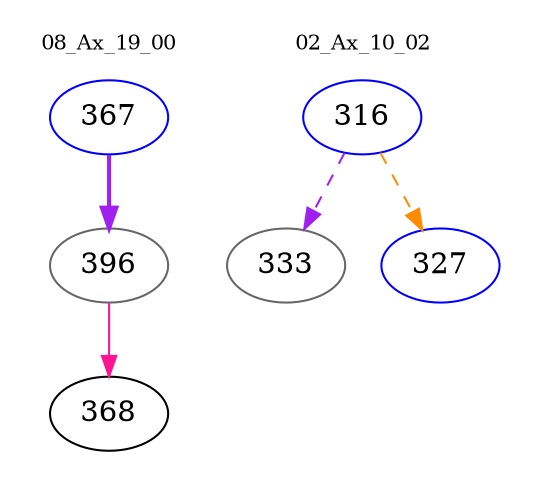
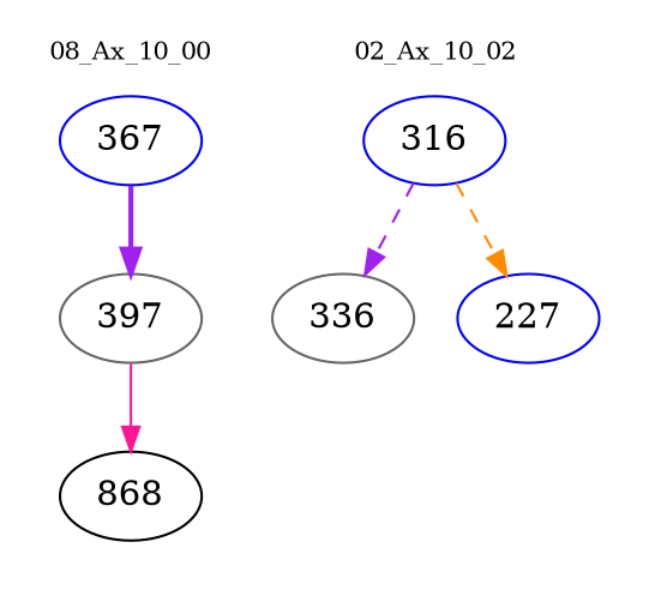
  digraph {
    node [color=blue]
    edge [color=purple style=dashed]
    n1 [label=367]
-   n2 [color=black label=368]
-   n3 [color=gray40 label=396]
+   n2 [color=black label=868]
+   n3 [color=gray40 label=397]
    n4 [label=316]
-   n5 [color=gray40 label=333]
-   n6 [label=327]
+   n5 [color=gray40 label=336]
+   n6 [label=227]
    subgraph cluster_1 {
      color=white
      fontsize=10
-     label="08_Ax_19_00"
+     label="08_Ax_10_00"
      n1
      n2
      n3
    }
    subgraph cluster_2 {
      color=white
      fontsize=10
      label="02_Ax_10_02"
      n4
      n5
      n6
    }
    n1 -> n3 [style=bold]
    n3 -> n2 [color=deeppink style=solid]
    n4 -> n5
    n4 -> n6 [color=darkorange]
  }
